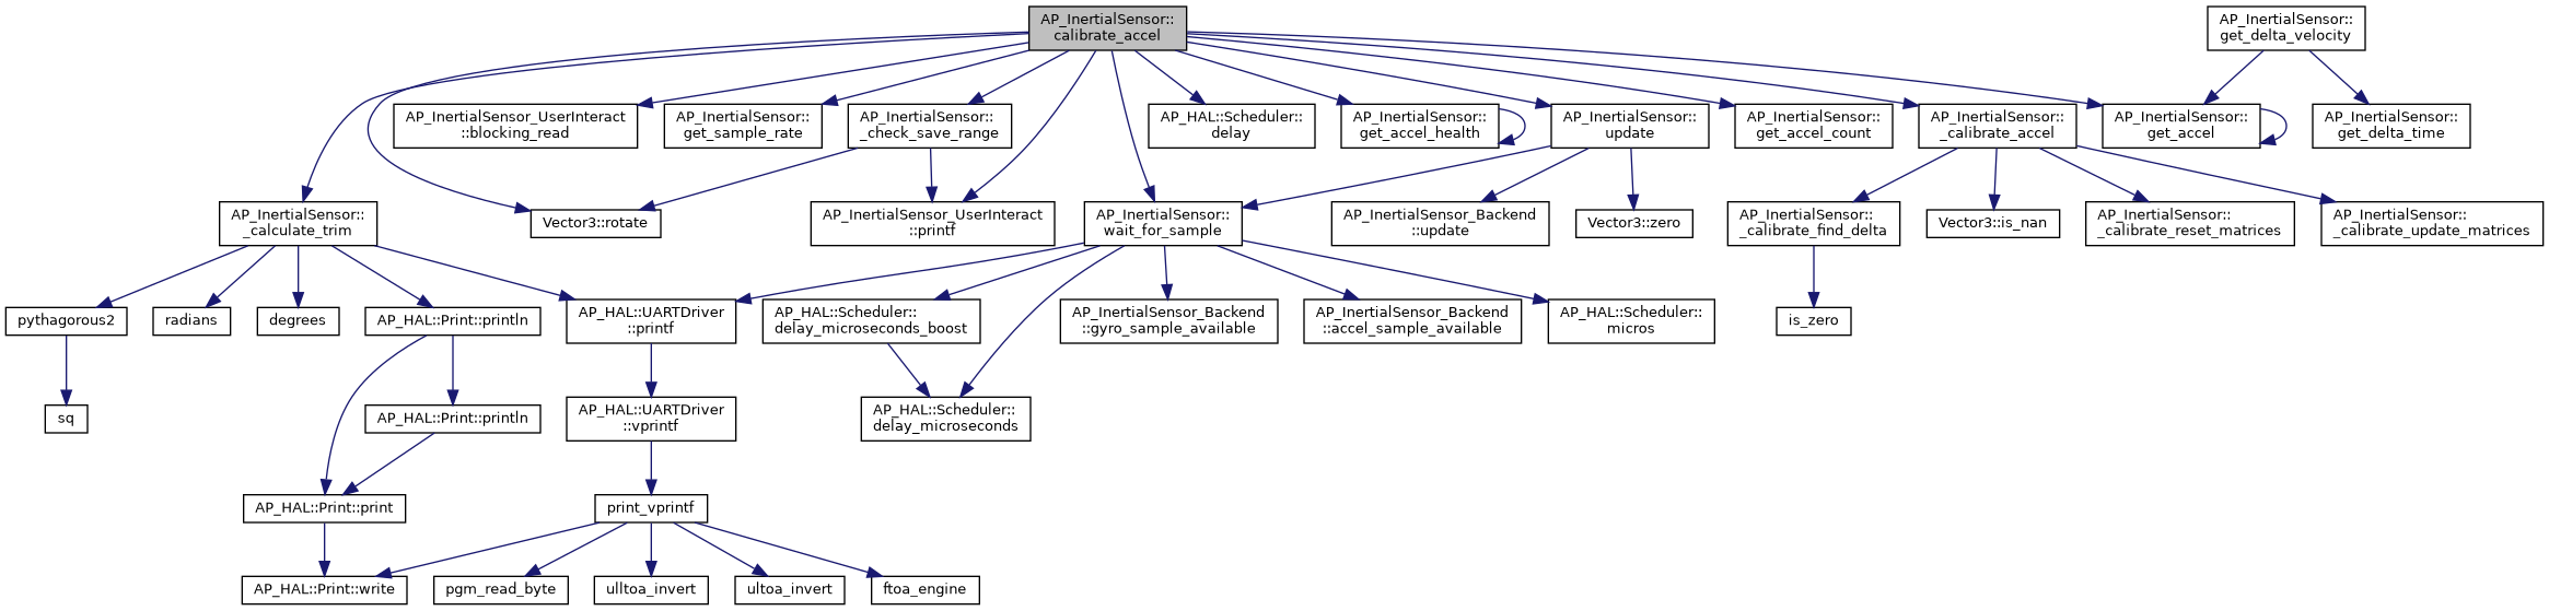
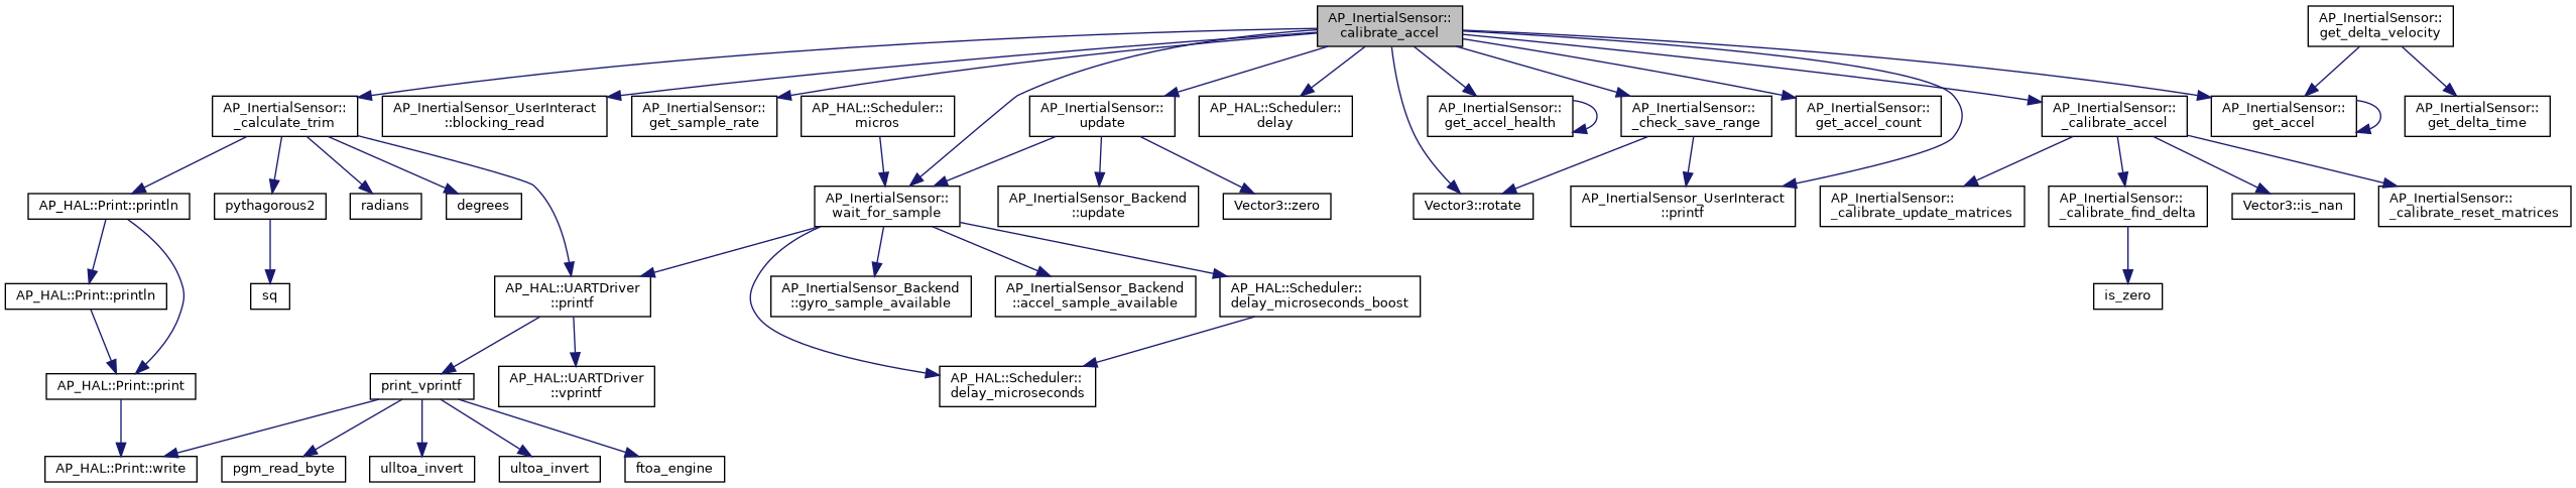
  digraph {
    rankdir=TB
    node [color=black fillcolor=white fontname=Helvetica fontsize=10 shape=record style=filled]
    edge [color=midnightblue fontname=Helvetica fontsize=10 labelfontname=Helvetica labelfontsize=10 style=solid]
    n1 [fillcolor=grey75 fontcolor=black height=0.2 label="AP_InertialSensor::\lcalibrate_accel" width=0.4]
    n2 [height=0.2 label="AP_InertialSensor::\lget_accel_count" width=0.4]
    n3 [height=0.2 label="AP_InertialSensor_UserInteract\l::printf" width=0.4]
    n4 [height=0.2 label="AP_InertialSensor_UserInteract\l::blocking_read" width=0.4]
    n5 [height=0.2 label="AP_InertialSensor::\lget_sample_rate" width=0.4]
    n6 [height=0.2 label="AP_InertialSensor::\lwait_for_sample" width=0.4]
    n7 [height=0.2 label="AP_InertialSensor::\lupdate" width=0.4]
    n8 [height=0.2 label="AP_HAL::Scheduler::\ldelay" width=0.4]
    n9 [height=0.2 label="AP_InertialSensor::\lget_accel_health" width=0.4]
    n10 [height=0.2 label="AP_InertialSensor::\lget_accel" width=0.4]
    n11 [height=0.2 label="AP_InertialSensor::\l_check_save_range" width=0.4]
    n12 [height=0.2 label="Vector3::rotate" width=0.4]
    n13 [height=0.2 label="AP_InertialSensor::\l_calibrate_accel" width=0.4]
    n14 [height=0.2 label="AP_InertialSensor::\l_calculate_trim" width=0.4]
    n15 [height=0.2 label="AP_HAL::Scheduler::\lmicros" width=0.4]
    n16 [height=0.2 label="AP_HAL::Scheduler::\ldelay_microseconds_boost" width=0.4]
    n17 [height=0.2 label="AP_HAL::Scheduler::\ldelay_microseconds" width=0.4]
    n18 [height=0.2 label="AP_InertialSensor_Backend\l::gyro_sample_available" width=0.4]
    n19 [height=0.2 label="AP_InertialSensor_Backend\l::accel_sample_available" width=0.4]
    n20 [height=0.2 label="AP_HAL::UARTDriver\l::printf" width=0.4]
    n21 [height=0.2 label="AP_InertialSensor_Backend\l::update" width=0.4]
    n22 [height=0.2 label="Vector3::zero" width=0.4]
    n23 [height=0.2 label="AP_InertialSensor::\lget_delta_velocity" width=0.4]
    n24 [height=0.2 label="AP_InertialSensor::\lget_delta_time" width=0.4]
    n25 [height=0.2 label="AP_InertialSensor::\l_calibrate_reset_matrices" width=0.4]
    n26 [height=0.2 label="AP_InertialSensor::\l_calibrate_update_matrices" width=0.4]
    n27 [height=0.2 label="AP_InertialSensor::\l_calibrate_find_delta" width=0.4]
    n28 [height=0.2 label="Vector3::is_nan" width=0.4]
    n29 [height=0.2 label=pythagorous2 width=0.4]
    n30 [height=0.2 label=radians width=0.4]
    n31 [height=0.2 label="AP_HAL::Print::println" width=0.4]
    n32 [height=0.2 label=degrees width=0.4]
    n33 [height=0.2 label="AP_HAL::UARTDriver\l::vprintf" width=0.4]
    n34 [height=0.2 label=print_vprintf width=0.4]
    n35 [height=0.2 label="AP_HAL::Print::write" width=0.4]
    n36 [height=0.2 label=ftoa_engine width=0.4]
    n37 [height=0.2 label=pgm_read_byte width=0.4]
    n38 [height=0.2 label=ulltoa_invert width=0.4]
    n39 [height=0.2 label=ultoa_invert width=0.4]
    n40 [height=0.2 label=is_zero width=0.4]
    n41 [height=0.2 label=sq width=0.4]
    n42 [height=0.2 label="AP_HAL::Print::print" width=0.4]
    n43 [height=0.2 label="AP_HAL::Print::println" width=0.4]
    n1 -> n2
    n1 -> n3
    n1 -> n4
    n1 -> n5
    n1 -> n6
    n1 -> n7
    n1 -> n8
    n1 -> n9
    n1 -> n10
    n1 -> n11
    n1 -> n12
    n1 -> n13
    n1 -> n14
-   n6 -> n15
+   n15 -> n6
    n6 -> n16
    n6 -> n17
    n6 -> n18
    n6 -> n19
    n6 -> n20
    n7 -> n6
    n7 -> n21
    n7 -> n22
    n9 -> n9
    n10 -> n10
    n11 -> n3
    n11 -> n12
    n13 -> n25
    n13 -> n26
    n13 -> n27
    n13 -> n28
    n14 -> n20
    n14 -> n29
    n14 -> n30
    n14 -> n31
    n14 -> n32
    n16 -> n17
    n20 -> n33
    n23 -> n10
    n23 -> n24
    n27 -> n40
    n29 -> n41
    n31 -> n42
    n31 -> n43
-   n33 -> n34
+   n20 -> n34
    n34 -> n35
    n34 -> n36
    n34 -> n37
    n34 -> n38
    n34 -> n39
    n42 -> n35
    n43 -> n42
  }
